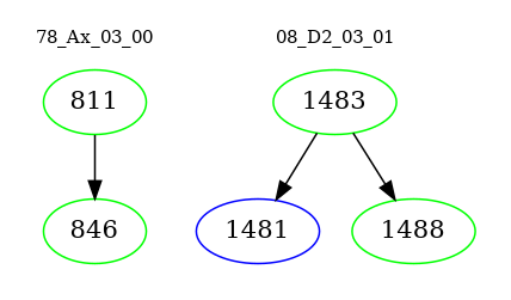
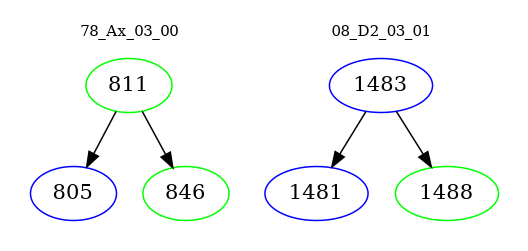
  digraph {
    node [color=green]
    edge [color=black]
    n1 [label=811]
+   n2 [color=blue label=805]
    n3 [label=846]
-   n4 [label=1483]
+   n4 [color=blue label=1483]
    n5 [color=blue label=1481]
    n6 [label=1488]
    subgraph cluster_1 {
      color=white
      fontsize=10
      label="78_Ax_03_00"
      n1
+     n2
      n3
    }
    subgraph cluster_2 {
      color=white
      fontsize=10
      label="08_D2_03_01"
      n4
      n5
      n6
    }
+   n1 -> n2
    n1 -> n3
    n4 -> n5
    n4 -> n6
  }
